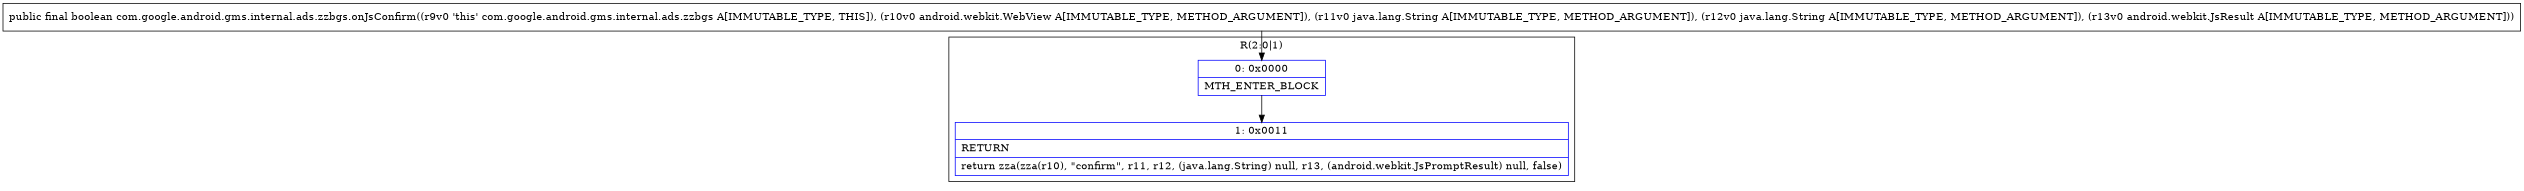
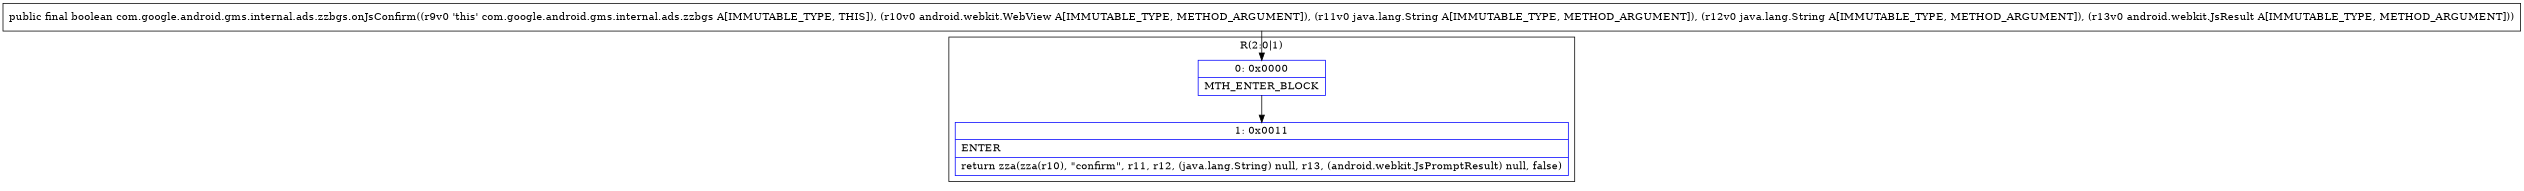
  digraph {
    node [color=blue shape=record]
    n1 [label="{0\:\ 0x0000|MTH_ENTER_BLOCK\l}"]
-   n2 [label="{1\:\ 0x0011|RETURN\l|return zza(zza(r10), \"confirm\", r11, r12, (java.lang.String) null, r13, (android.webkit.JsPromptResult) null, false)\l}"]
+   n2 [label="{1\:\ 0x0011|ENTER\l|return zza(zza(r10), \"confirm\", r11, r12, (java.lang.String) null, r13, (android.webkit.JsPromptResult) null, false)\l}"]
    n3 [label="{public final boolean com.google.android.gms.internal.ads.zzbgs.onJsConfirm((r9v0 'this' com.google.android.gms.internal.ads.zzbgs A[IMMUTABLE_TYPE, THIS]), (r10v0 android.webkit.WebView A[IMMUTABLE_TYPE, METHOD_ARGUMENT]), (r11v0 java.lang.String A[IMMUTABLE_TYPE, METHOD_ARGUMENT]), (r12v0 java.lang.String A[IMMUTABLE_TYPE, METHOD_ARGUMENT]), (r13v0 android.webkit.JsResult A[IMMUTABLE_TYPE, METHOD_ARGUMENT])) }" color=""]
    subgraph cluster_1 {
      label="R(2:0|1)"
      n1
      n2
    }
    n1 -> n2
    n3 -> n1
  }
